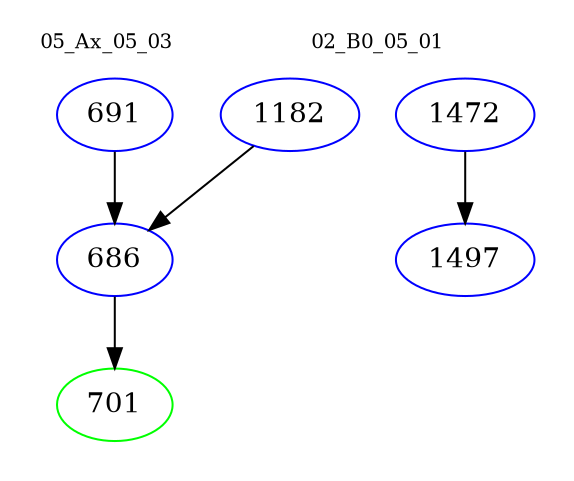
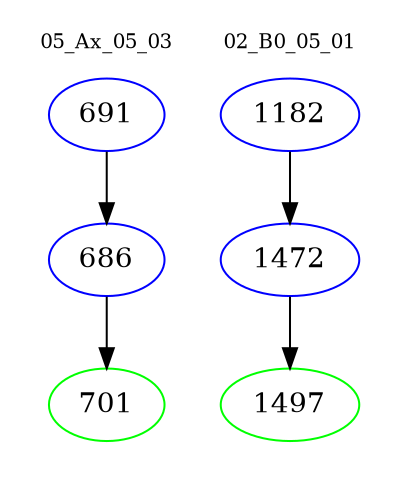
  digraph {
    node [color=blue]
    edge [color=black]
    n1 [label=691]
    n2 [label=686]
    n3 [color=green label=701]
    n4 [label=1182]
    n5 [label=1472]
-   n6 [label=1497]
+   n6 [color=green label=1497]
    subgraph cluster_1 {
      color=white
      fontsize=10
      label="05_Ax_05_03"
      n1
      n2
      n3
    }
    subgraph cluster_2 {
      color=white
      fontsize=10
      label="02_B0_05_01"
      n4
      n5
      n6
    }
    n1 -> n2
    n2 -> n3
-   n4 -> n2
+   n4 -> n5
    n5 -> n6
  }
